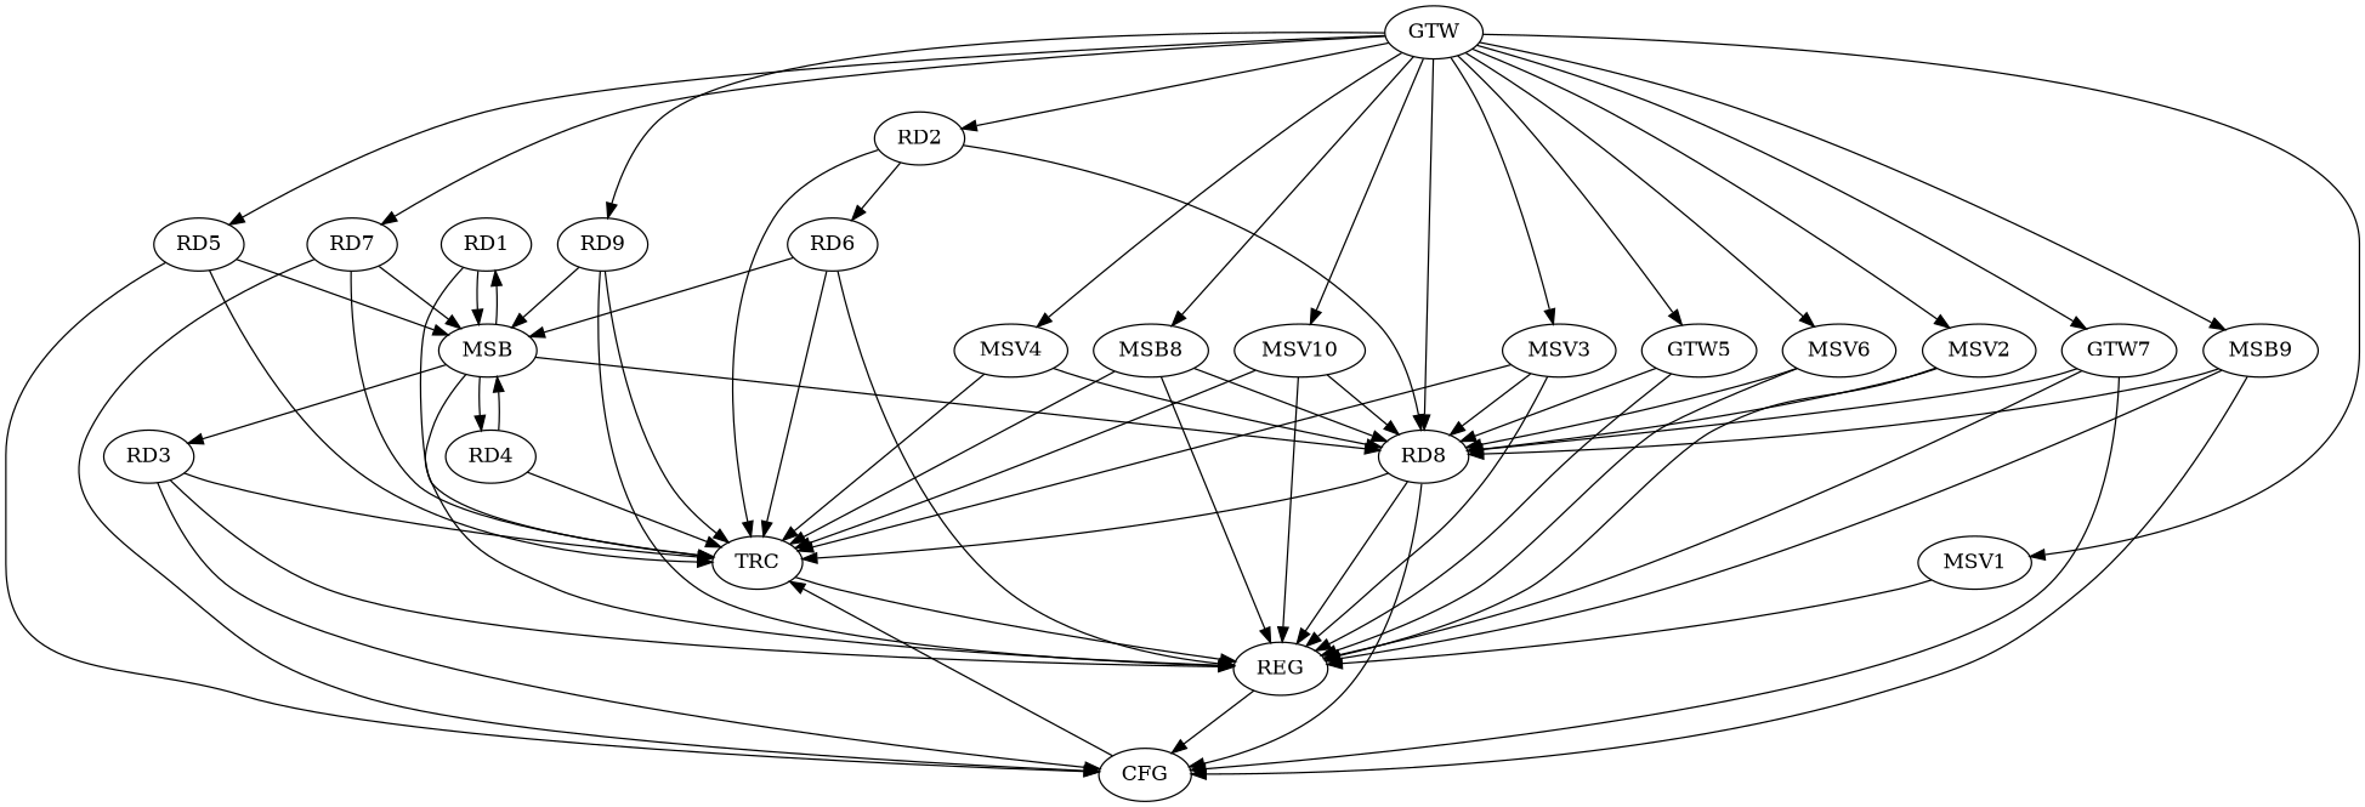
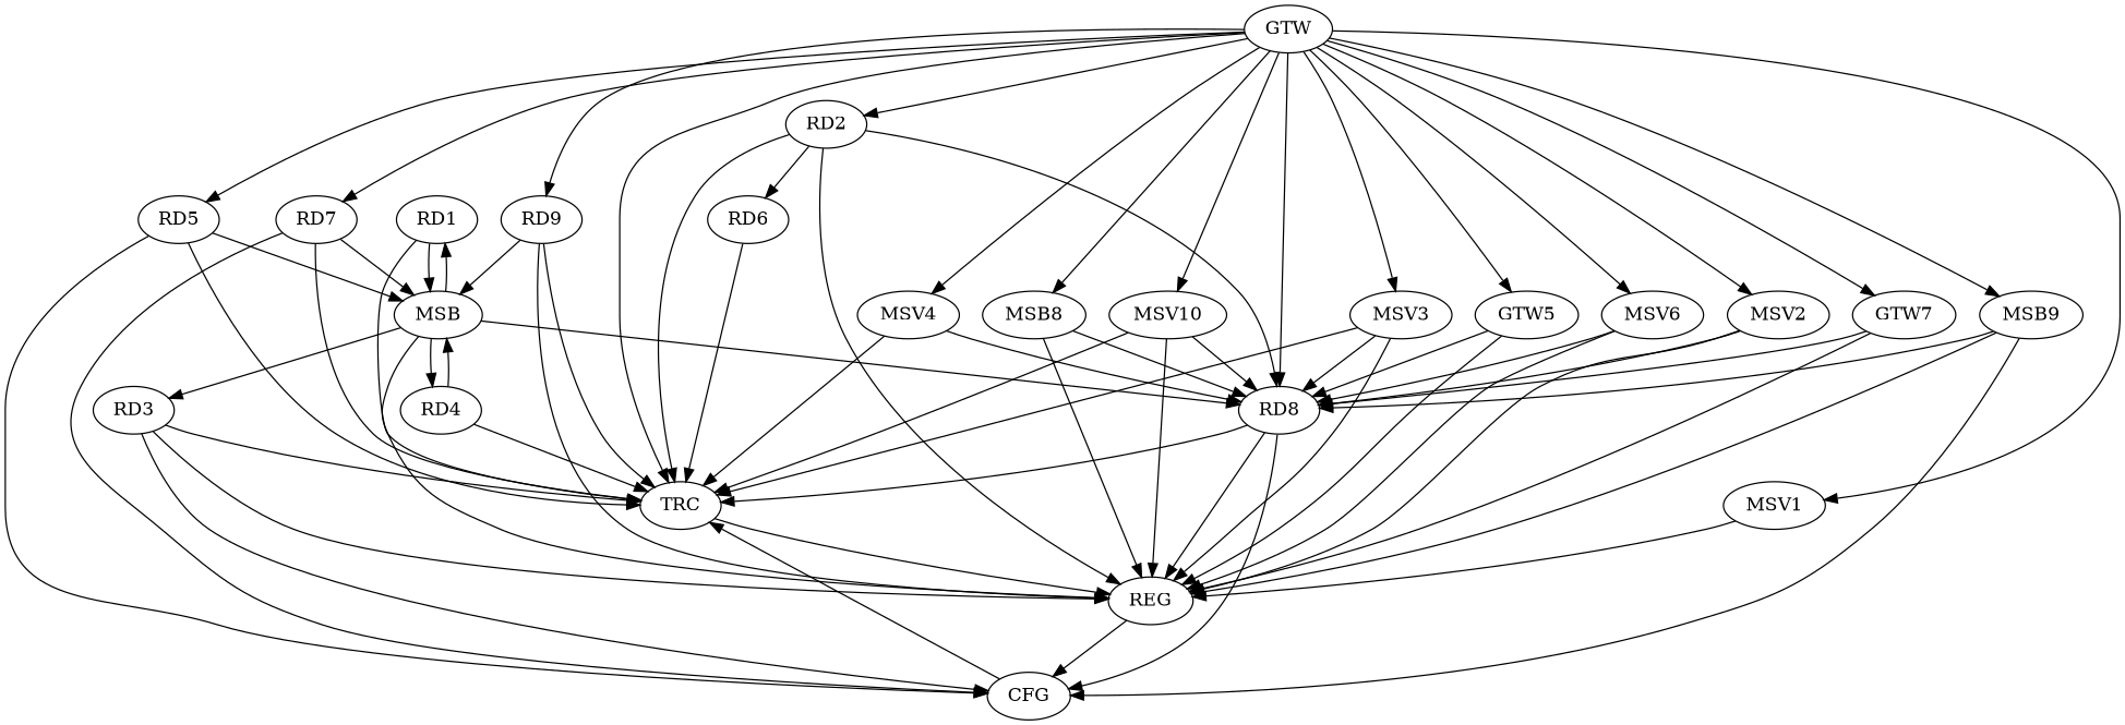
  strict digraph {
    n1 [label=RD1]
    n2 [label=MSB]
    n3 [label=TRC]
    n4 [label=RD8]
    n5 [label=REG]
    n6 [label=RD3]
    n7 [label=RD4]
    n8 [label=RD2]
    n9 [label=RD6]
    n10 [label=CFG]
    n11 [label=RD5]
    n12 [label=RD7]
    n13 [label=RD9]
    n14 [label=GTW]
    n15 [label=MSV1]
    n16 [label=MSV2]
    n17 [label=MSV3]
    n18 [label=MSV4]
    n19 [label=GTW5]
    n20 [label=MSV6]
    n21 [label=GTW7]
    n22 [label=MSB8]
    n23 [label=MSB9]
    n24 [label=MSV10]
    n1 -> n2
    n1 -> n3
    n2 -> n1
    n2 -> n4
    n2 -> n5
    n2 -> n6
    n2 -> n7
    n3 -> n5
    n4 -> n3
    n4 -> n5
    n4 -> n10
    n5 -> n10
    n6 -> n3
    n6 -> n5
    n6 -> n10
    n7 -> n2
    n7 -> n3
    n8 -> n3
    n8 -> n4
-   n9 -> n5
+   n8 -> n5
    n8 -> n9
-   n9 -> n2
    n9 -> n3
    n10 -> n3
    n11 -> n2
    n11 -> n3
    n11 -> n10
    n12 -> n2
    n12 -> n3
    n12 -> n10
    n13 -> n2
    n13 -> n3
    n13 -> n5
-   n22 -> n3
+   n14 -> n3
    n14 -> n4
    n14 -> n8
    n14 -> n11
    n14 -> n12
    n14 -> n13
    n14 -> n15
    n14 -> n16
    n14 -> n17
    n14 -> n18
    n14 -> n19
    n14 -> n20
    n14 -> n21
    n14 -> n22
    n14 -> n23
    n14 -> n24
    n15 -> n5
    n16 -> n4
    n16 -> n5
    n17 -> n3
    n17 -> n4
    n17 -> n5
    n18 -> n3
    n18 -> n4
    n19 -> n4
    n19 -> n5
    n20 -> n4
    n20 -> n5
    n21 -> n4
    n21 -> n5
-   n21 -> n10
    n22 -> n4
    n22 -> n5
    n23 -> n4
    n23 -> n5
    n23 -> n10
    n24 -> n3
    n24 -> n4
    n24 -> n5
  }
